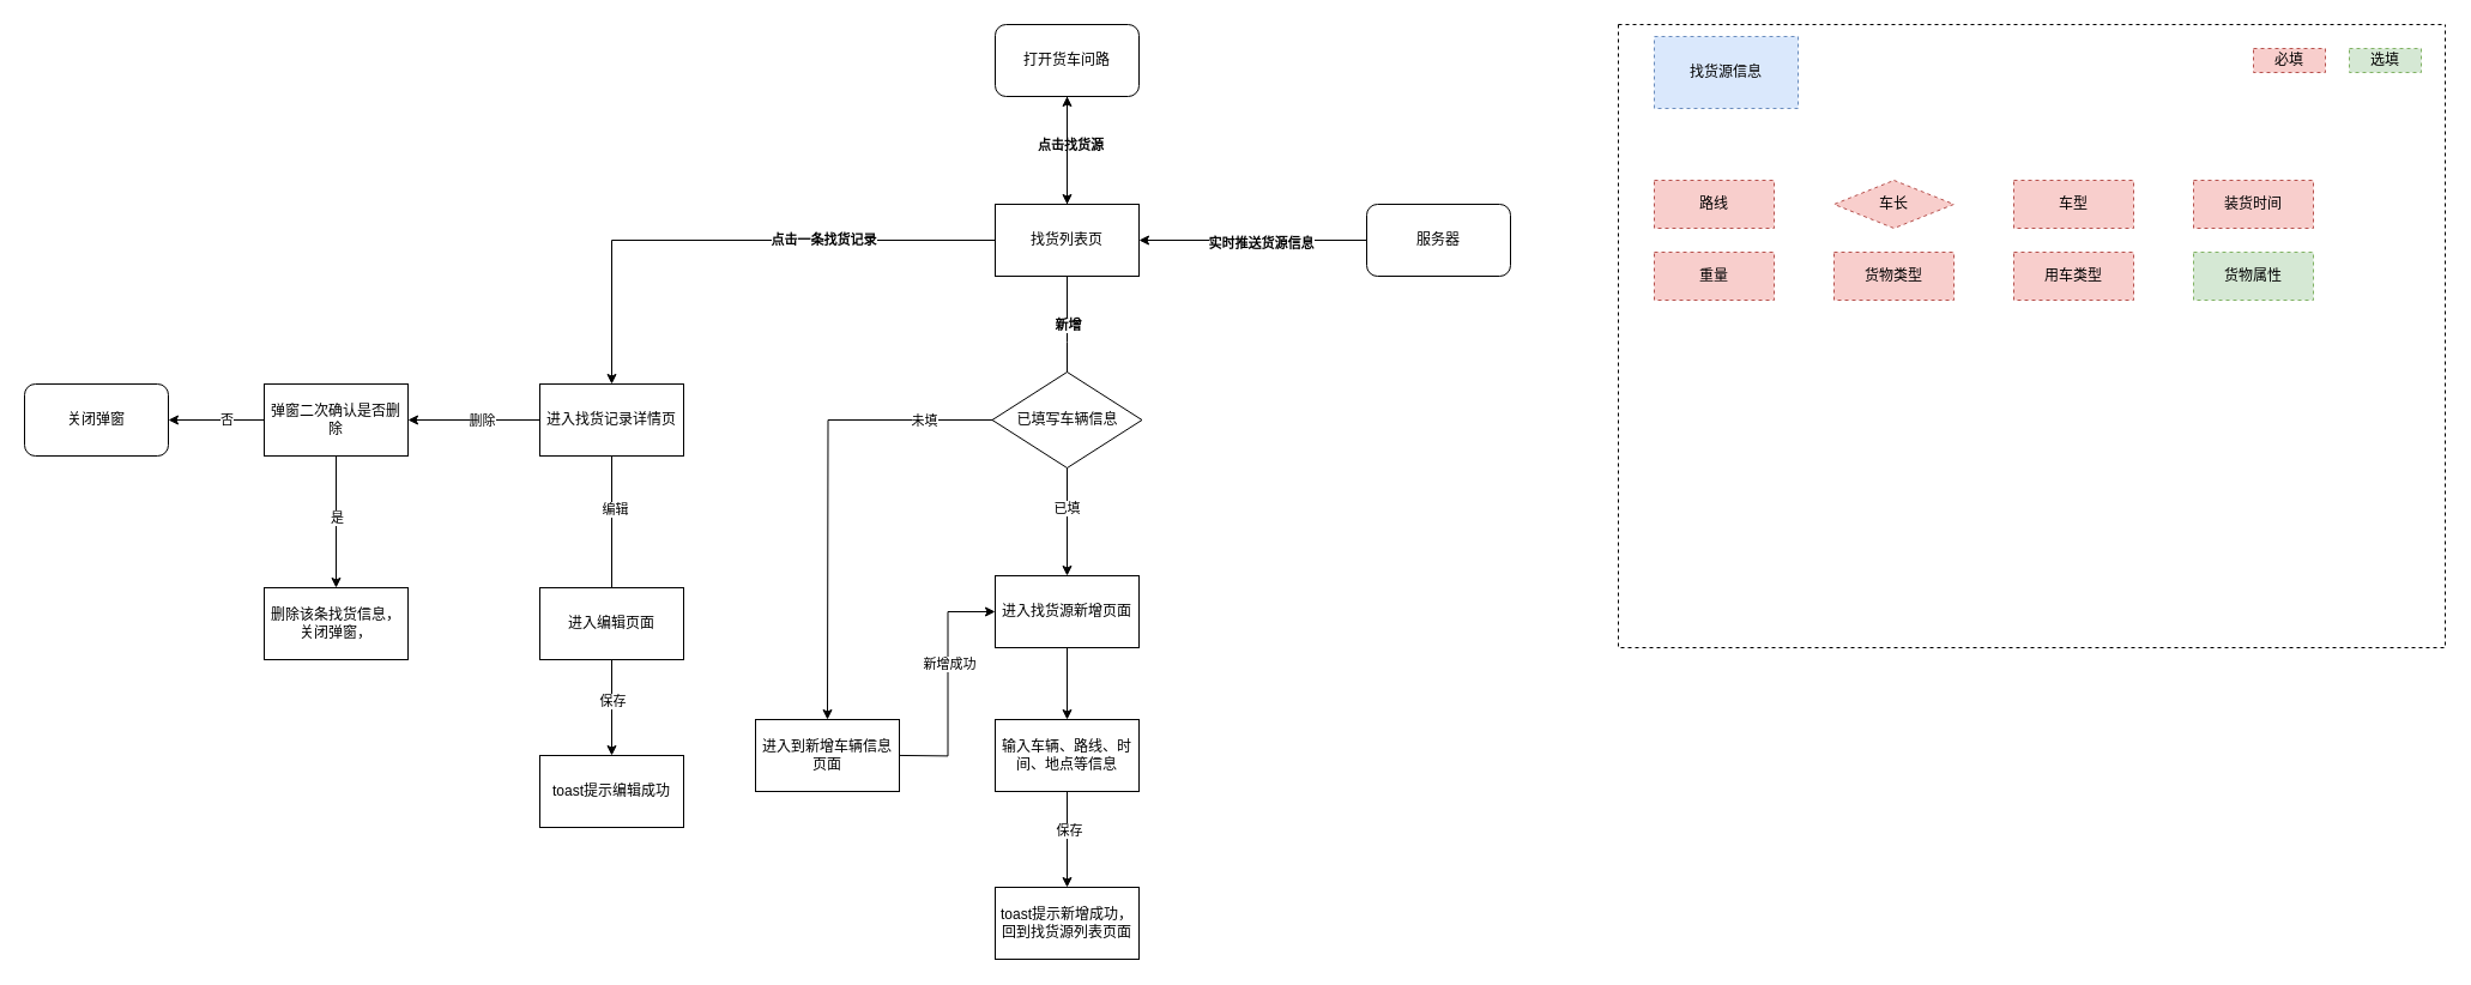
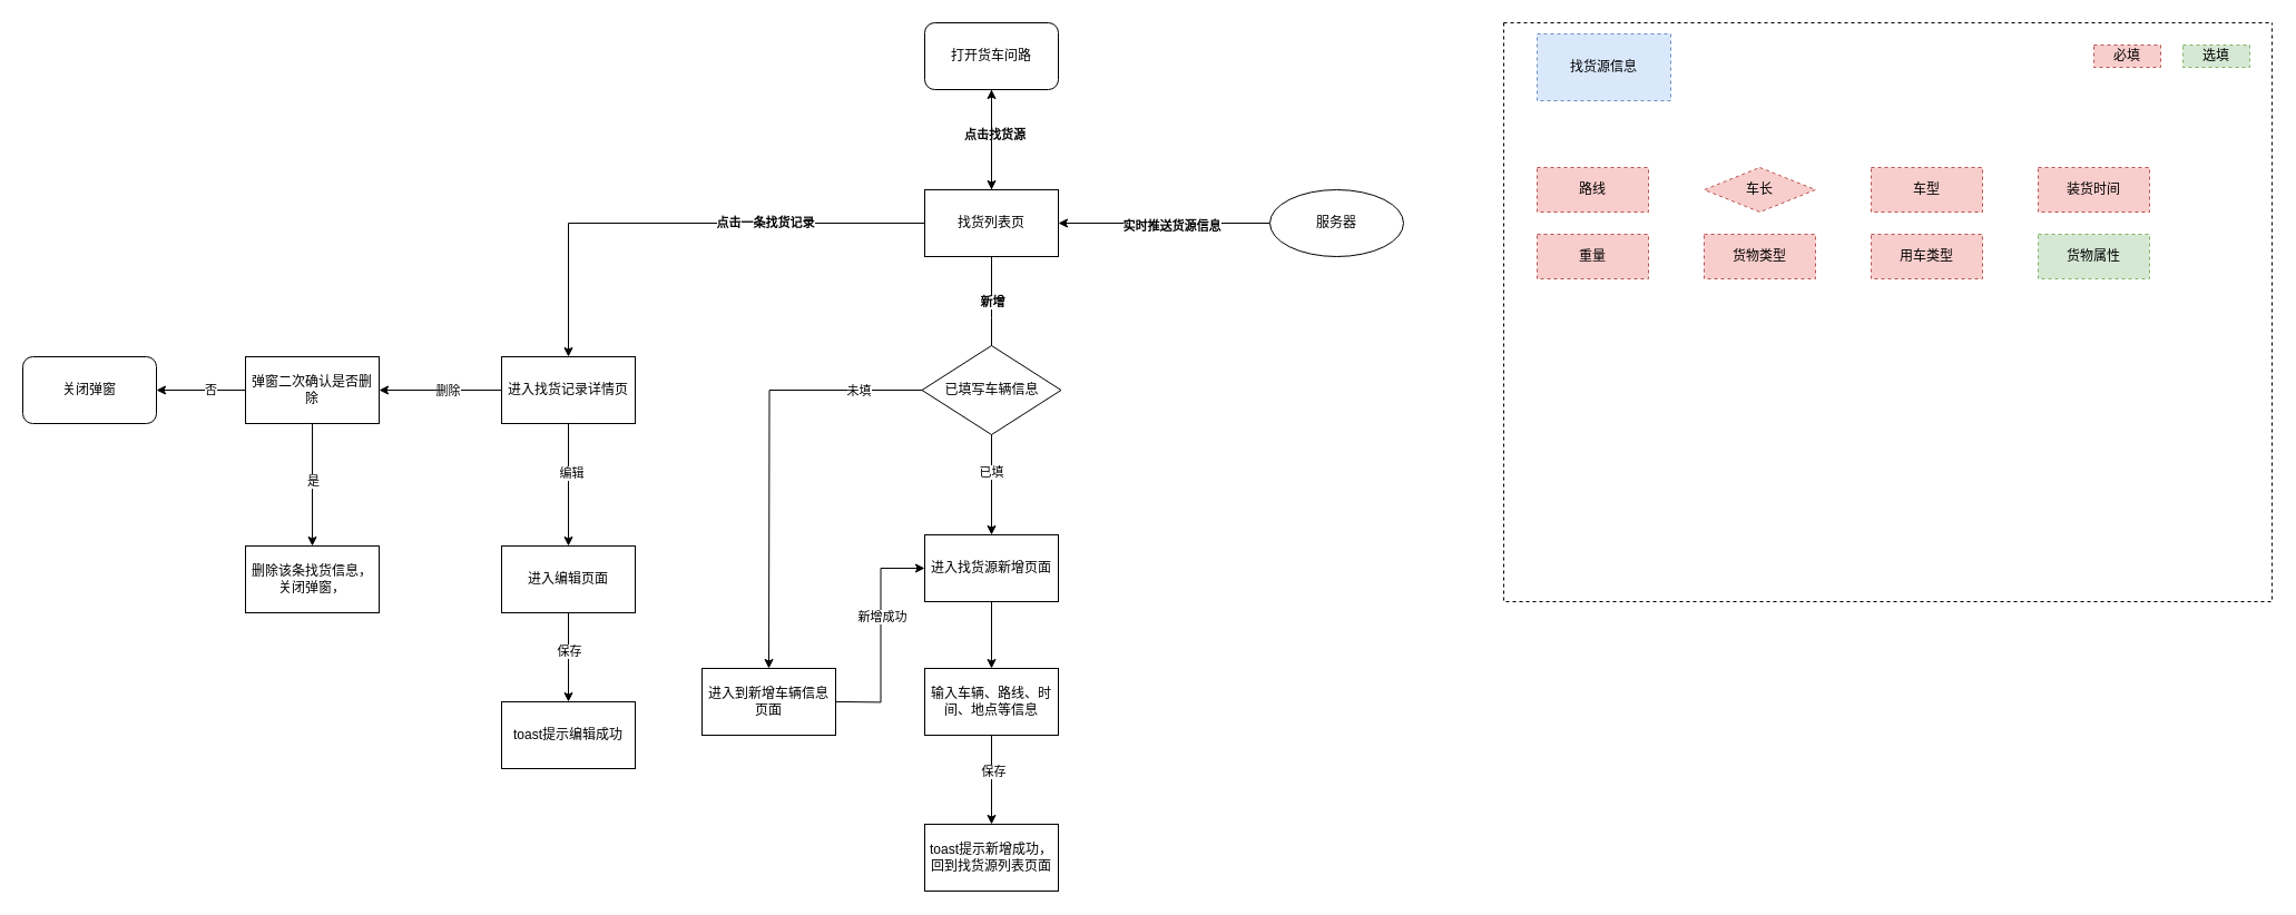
  <mxCell id="0" />
  <mxCell id="1" parent="0" />
  <mxCell id="2" value="" style="swimlane;startSize=0;fillColor=#d5e8d4;dashed=1;" vertex="1" parent="1"><mxGeometry x="1350" y="20" width="690" height="520" as="geometry" /></mxCell>
  <mxCell id="3" value="找货源信息" style="whiteSpace=wrap;html=1;dashed=1;fillColor=#dae8fc;strokeColor=#6c8ebf;" vertex="1" parent="2"><mxGeometry x="30" y="10" width="120" height="60" as="geometry" /></mxCell>
  <mxCell id="4" value="必填" style="rounded=0;whiteSpace=wrap;html=1;dashed=1;fillColor=#f8cecc;strokeColor=#b85450;" vertex="1" parent="2"><mxGeometry x="530" y="20" width="60" height="20" as="geometry" /></mxCell>
  <mxCell id="5" value="选填" style="rounded=0;whiteSpace=wrap;html=1;dashed=1;fillColor=#d5e8d4;strokeColor=#82b366;" vertex="1" parent="2"><mxGeometry x="610" y="20" width="60" height="20" as="geometry" /></mxCell>
  <mxCell id="6" value="路线" style="rounded=0;whiteSpace=wrap;html=1;dashed=1;fillColor=#f8cecc;strokeColor=#b85450;" vertex="1" parent="2"><mxGeometry x="30" y="130" width="100" height="40" as="geometry" /></mxCell>
  <mxCell id="7" value="车长" style="rhombus;whiteSpace=wrap;html=1;dashed=1;fillColor=#f8cecc;strokeColor=#b85450;" vertex="1" parent="2"><mxGeometry x="180" y="130" width="100" height="40" as="geometry" /></mxCell>
  <mxCell id="8" value="车型" style="rounded=0;whiteSpace=wrap;html=1;dashed=1;fillColor=#f8cecc;strokeColor=#b85450;" vertex="1" parent="2"><mxGeometry x="330" y="130" width="100" height="40" as="geometry" /></mxCell>
  <mxCell id="9" value="装货时间" style="rounded=0;whiteSpace=wrap;html=1;dashed=1;fillColor=#f8cecc;strokeColor=#b85450;" vertex="1" parent="2"><mxGeometry x="480" y="130" width="100" height="40" as="geometry" /></mxCell>
  <mxCell id="10" value="重量" style="rounded=0;whiteSpace=wrap;html=1;dashed=1;fillColor=#f8cecc;strokeColor=#b85450;" vertex="1" parent="2"><mxGeometry x="30" y="190" width="100" height="40" as="geometry" /></mxCell>
  <mxCell id="11" value="货物类型" style="rounded=0;whiteSpace=wrap;html=1;dashed=1;fillColor=#f8cecc;strokeColor=#b85450;" vertex="1" parent="2"><mxGeometry x="180" y="190" width="100" height="40" as="geometry" /></mxCell>
  <mxCell id="12" value="用车类型" style="rounded=0;whiteSpace=wrap;html=1;dashed=1;fillColor=#f8cecc;strokeColor=#b85450;" vertex="1" parent="2"><mxGeometry x="330" y="190" width="100" height="40" as="geometry" /></mxCell>
  <mxCell id="13" value="货物属性" style="rounded=0;whiteSpace=wrap;html=1;dashed=1;fillColor=#d5e8d4;strokeColor=#82b366;" vertex="1" parent="2"><mxGeometry x="480" y="190" width="100" height="40" as="geometry" /></mxCell>
  <mxCell id="14" value="" style="group" vertex="1" connectable="0" parent="1"><mxGeometry x="20" y="20" width="1240" height="780" as="geometry" /></mxCell>
  <mxCell id="15" value="" style="edgeStyle=orthogonalEdgeStyle;rounded=0;orthogonalLoop=1;jettySize=auto;html=1;" edge="1" parent="14" source="17"><mxGeometry relative="1" as="geometry"><mxPoint x="870.0" y="320.0" as="targetPoint" /></mxGeometry></mxCell>
  <mxCell id="16" value="&lt;b&gt;新增&lt;/b&gt;" style="edgeLabel;html=1;align=center;verticalAlign=middle;resizable=0;points=[];" vertex="1" connectable="0" parent="15"><mxGeometry x="-0.321" relative="1" as="geometry"><mxPoint y="2" as="offset" /></mxGeometry></mxCell>
  <mxCell id="17" value="找货列表页" style="rounded=0;whiteSpace=wrap;html=1;" vertex="1" parent="14"><mxGeometry x="810" y="150" width="120" height="60" as="geometry" /></mxCell>
  <mxCell id="18" value="" style="endArrow=classic;html=1;entryX=0.5;entryY=0;entryDx=0;entryDy=0;exitX=0.5;exitY=1;exitDx=0;exitDy=0;" edge="1" parent="14" target="17"><mxGeometry width="50" height="50" relative="1" as="geometry"><mxPoint x="870.0" y="60" as="sourcePoint" /><mxPoint x="870" y="180" as="targetPoint" /></mxGeometry></mxCell>
  <mxCell id="19" value="&lt;b&gt;点击找货源&lt;/b&gt;" style="edgeLabel;html=1;align=center;verticalAlign=middle;resizable=0;points=[];" vertex="1" connectable="0" parent="18"><mxGeometry x="-0.361" y="2" relative="1" as="geometry"><mxPoint y="11" as="offset" /></mxGeometry></mxCell>
  <mxCell id="20" value="进入找货记录详情页" style="rounded=0;whiteSpace=wrap;html=1;" vertex="1" parent="14"><mxGeometry x="430" y="300" width="120" height="60" as="geometry" /></mxCell>
  <mxCell id="21" style="edgeStyle=orthogonalEdgeStyle;rounded=0;orthogonalLoop=1;jettySize=auto;html=1;entryX=0.5;entryY=0;entryDx=0;entryDy=0;" edge="1" parent="14" source="17" target="20"><mxGeometry relative="1" as="geometry" /></mxCell>
  <mxCell id="22" value="&lt;b&gt;点击一条找货记录&lt;/b&gt;" style="edgeLabel;html=1;align=center;verticalAlign=middle;resizable=0;points=[];" vertex="1" connectable="0" parent="21"><mxGeometry x="-0.346" y="-1" relative="1" as="geometry"><mxPoint as="offset" /></mxGeometry></mxCell>
  <mxCell id="23" value="弹窗二次确认是否删除" style="rounded=0;whiteSpace=wrap;html=1;" vertex="1" parent="14"><mxGeometry x="200" y="300" width="120" height="60" as="geometry" /></mxCell>
  <mxCell id="24" value="" style="edgeStyle=orthogonalEdgeStyle;rounded=0;orthogonalLoop=1;jettySize=auto;html=1;" edge="1" parent="14" source="20" target="23"><mxGeometry relative="1" as="geometry" /></mxCell>
  <mxCell id="25" value="删除" style="edgeLabel;html=1;align=center;verticalAlign=middle;resizable=0;points=[];" vertex="1" connectable="0" parent="24"><mxGeometry x="-0.108" relative="1" as="geometry"><mxPoint as="offset" /></mxGeometry></mxCell>
  <mxCell id="26" value="删除该条找货信息，关闭弹窗，" style="rounded=0;whiteSpace=wrap;html=1;" vertex="1" parent="14"><mxGeometry x="200" y="470" width="120" height="60" as="geometry" /></mxCell>
  <mxCell id="27" value="" style="edgeStyle=orthogonalEdgeStyle;rounded=0;orthogonalLoop=1;jettySize=auto;html=1;" edge="1" parent="14" source="23" target="26"><mxGeometry relative="1" as="geometry" /></mxCell>
  <mxCell id="28" value="是" style="edgeLabel;html=1;align=center;verticalAlign=middle;resizable=0;points=[];" vertex="1" connectable="0" parent="27"><mxGeometry x="-0.316" relative="1" as="geometry"><mxPoint y="13" as="offset" /></mxGeometry></mxCell>
  <mxCell id="29" value="" style="edgeStyle=orthogonalEdgeStyle;rounded=0;orthogonalLoop=1;jettySize=auto;html=1;" edge="1" parent="14" source="31"><mxGeometry relative="1" as="geometry"><mxPoint x="670" y="580" as="targetPoint" /></mxGeometry></mxCell>
  <mxCell id="30" value="未填" style="edgeLabel;html=1;align=center;verticalAlign=middle;resizable=0;points=[];" vertex="1" connectable="0" parent="29"><mxGeometry x="-0.632" y="2" relative="1" as="geometry"><mxPoint x="14" y="-2" as="offset" /></mxGeometry></mxCell>
  <mxCell id="31" value="已填写车辆信息" style="rhombus;whiteSpace=wrap;html=1;" vertex="1" parent="14"><mxGeometry x="807.5" y="290" width="125" height="80" as="geometry" /></mxCell>
  <mxCell id="32" value="" style="edgeStyle=orthogonalEdgeStyle;rounded=0;orthogonalLoop=1;jettySize=auto;html=1;" edge="1" parent="14" source="17" target="47"><mxGeometry relative="1" as="geometry" /></mxCell>
  <mxCell id="33" value="进入找货源新增页面" style="whiteSpace=wrap;html=1;" vertex="1" parent="14"><mxGeometry x="810" y="460" width="120" height="60" as="geometry" /></mxCell>
  <mxCell id="34" value="" style="edgeStyle=orthogonalEdgeStyle;rounded=0;orthogonalLoop=1;jettySize=auto;html=1;" edge="1" parent="14" source="31" target="33"><mxGeometry relative="1" as="geometry" /></mxCell>
  <mxCell id="35" value="已填" style="edgeLabel;html=1;align=center;verticalAlign=middle;resizable=0;points=[];" vertex="1" connectable="0" parent="34"><mxGeometry x="-0.263" y="-1" relative="1" as="geometry"><mxPoint as="offset" /></mxGeometry></mxCell>
  <mxCell id="36" value="输入车辆、路线、时间、地点等信息" style="whiteSpace=wrap;html=1;" vertex="1" parent="14"><mxGeometry x="810" y="580" width="120" height="60" as="geometry" /></mxCell>
  <mxCell id="37" value="" style="edgeStyle=orthogonalEdgeStyle;rounded=0;orthogonalLoop=1;jettySize=auto;html=1;" edge="1" parent="14" source="33" target="36"><mxGeometry relative="1" as="geometry" /></mxCell>
  <mxCell id="38" value="toast提示新增成功， 回到找货源列表页面" style="whiteSpace=wrap;html=1;" vertex="1" parent="14"><mxGeometry x="810" y="720" width="120" height="60" as="geometry" /></mxCell>
  <mxCell id="39" value="" style="edgeStyle=orthogonalEdgeStyle;rounded=0;orthogonalLoop=1;jettySize=auto;html=1;" edge="1" parent="14" source="36" target="38"><mxGeometry relative="1" as="geometry" /></mxCell>
  <mxCell id="40" value="保存" style="edgeLabel;html=1;align=center;verticalAlign=middle;resizable=0;points=[];" vertex="1" connectable="0" parent="39"><mxGeometry x="-0.197" y="1" relative="1" as="geometry"><mxPoint as="offset" /></mxGeometry></mxCell>
  <mxCell id="41" value="进入编辑页面" style="whiteSpace=wrap;html=1;rounded=0;" vertex="1" parent="14"><mxGeometry x="430" y="470" width="120" height="60" as="geometry" /></mxCell>
- <mxCell id="42" value="" style="edgeStyle=orthogonalEdgeStyle;rounded=0;orthogonalLoop=1;jettySize=auto;html=1;endArrow=none;" edge="1" parent="14" source="20" target="41"><mxGeometry relative="1" as="geometry" /></mxCell>
+ <mxCell id="42" value="" style="edgeStyle=orthogonalEdgeStyle;rounded=0;orthogonalLoop=1;jettySize=auto;html=1;" edge="1" parent="14" source="20" target="41"><mxGeometry relative="1" as="geometry" /></mxCell>
  <mxCell id="43" value="编辑" style="edgeLabel;html=1;align=center;verticalAlign=middle;resizable=0;points=[];" vertex="1" connectable="0" parent="42"><mxGeometry x="-0.205" y="2" relative="1" as="geometry"><mxPoint as="offset" /></mxGeometry></mxCell>
  <mxCell id="44" style="edgeStyle=orthogonalEdgeStyle;rounded=0;orthogonalLoop=1;jettySize=auto;html=1;entryX=0;entryY=0.5;entryDx=0;entryDy=0;" edge="1" parent="14" target="33"><mxGeometry relative="1" as="geometry"><mxPoint x="730" y="609.941" as="sourcePoint" /></mxGeometry></mxCell>
  <mxCell id="45" value="新增成功" style="edgeLabel;html=1;align=center;verticalAlign=middle;resizable=0;points=[];" vertex="1" connectable="0" parent="44"><mxGeometry x="0.169" y="-1" relative="1" as="geometry"><mxPoint as="offset" /></mxGeometry></mxCell>
  <mxCell id="46" value="进入到新增车辆信息页面" style="whiteSpace=wrap;html=1;" vertex="1" parent="14"><mxGeometry x="610" y="580" width="120" height="60" as="geometry" /></mxCell>
  <mxCell id="47" value="&lt;span&gt;打开货车问路&lt;/span&gt;" style="rounded=1;whiteSpace=wrap;html=1;" vertex="1" parent="14"><mxGeometry x="810" width="120" height="60" as="geometry" /></mxCell>
  <mxCell id="48" value="&lt;span&gt;关闭弹窗&lt;/span&gt;" style="rounded=1;whiteSpace=wrap;html=1;" vertex="1" parent="14"><mxGeometry y="300" width="120" height="60" as="geometry" /></mxCell>
  <mxCell id="49" value="" style="edgeStyle=orthogonalEdgeStyle;rounded=0;orthogonalLoop=1;jettySize=auto;html=1;" edge="1" parent="14" source="23" target="48"><mxGeometry relative="1" as="geometry" /></mxCell>
  <mxCell id="50" value="否" style="edgeLabel;html=1;align=center;verticalAlign=middle;resizable=0;points=[];" vertex="1" connectable="0" parent="49"><mxGeometry x="-0.204" y="-1" relative="1" as="geometry"><mxPoint as="offset" /></mxGeometry></mxCell>
  <mxCell id="51" value="toast提示编辑成功" style="whiteSpace=wrap;html=1;rounded=0;" vertex="1" parent="14"><mxGeometry x="430" y="610" width="120" height="60" as="geometry" /></mxCell>
  <mxCell id="52" value="" style="edgeStyle=orthogonalEdgeStyle;rounded=0;orthogonalLoop=1;jettySize=auto;html=1;" edge="1" parent="14" source="41" target="51"><mxGeometry relative="1" as="geometry" /></mxCell>
  <mxCell id="53" value="保存" style="edgeLabel;html=1;align=center;verticalAlign=middle;resizable=0;points=[];" vertex="1" connectable="0" parent="52"><mxGeometry x="-0.145" relative="1" as="geometry"><mxPoint as="offset" /></mxGeometry></mxCell>
  <mxCell id="54" style="edgeStyle=orthogonalEdgeStyle;rounded=0;orthogonalLoop=1;jettySize=auto;html=1;entryX=1;entryY=0.5;entryDx=0;entryDy=0;exitX=0;exitY=0.5;exitDx=0;exitDy=0;" edge="1" parent="14" source="56" target="17"><mxGeometry relative="1" as="geometry"><mxPoint x="1190" y="29.941" as="sourcePoint" /><mxPoint x="940" y="180" as="targetPoint" /></mxGeometry></mxCell>
  <mxCell id="55" value="&lt;b&gt;实时推送货源信息&lt;/b&gt;" style="edgeLabel;html=1;align=center;verticalAlign=middle;resizable=0;points=[];" vertex="1" connectable="0" parent="54"><mxGeometry x="-0.063" y="2" relative="1" as="geometry"><mxPoint as="offset" /></mxGeometry></mxCell>
- <mxCell id="56" value="服务器" style="rounded=1;whiteSpace=wrap;html=1;" vertex="1" parent="14"><mxGeometry x="1120" y="150" width="120" height="60" as="geometry" /></mxCell>
+ <mxCell id="56" value="服务器" style="ellipse;whiteSpace=wrap;html=1;" vertex="1" parent="14"><mxGeometry x="1120" y="150" width="120" height="60" as="geometry" /></mxCell>
